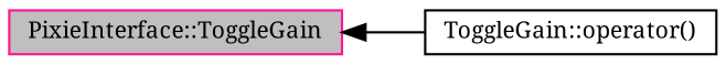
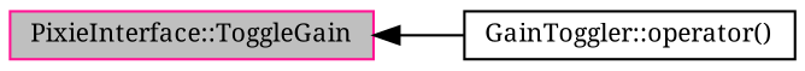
  digraph {
    rankdir=LR
    fontname="Noto Serif"
    node [fontname="Noto Serif" fontsize=10 shape=record style=filled]
    n1 [color=deeppink fillcolor=grey75 fontcolor=black height=0.2 label="PixieInterface::ToggleGain" width=0.4]
-   n2 [color=black fillcolor=white height=0.2 label="ToggleGain::operator()" width=0.4]
+   n2 [color=black fillcolor=white height=0.2 label="GainToggler::operator()" width=0.4]
    n1 -> n2 [color=black dir=back fontname="Noto Serif" fontsize=10 labelfontname=Helvetica labelfontsize=10 style=solid]
  }
